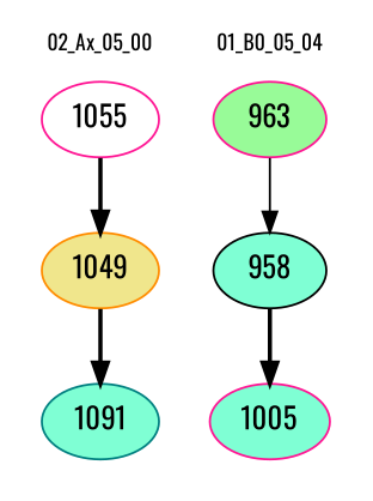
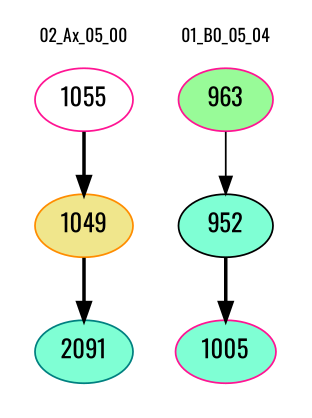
  digraph {
    fontname=Oswald
    node [color=deeppink fillcolor=aquamarine fontname=Oswald style=filled]
    edge [color=black fontname=Oswald style=bold]
    n1 [fillcolor=white label=1055]
    n2 [color=darkorange fillcolor=khaki label=1049]
-   n3 [color=teal label=1091]
+   n3 [color=teal label=2091]
    n4 [fillcolor=palegreen label=963]
-   n5 [color=black label=958]
+   n5 [color=black label=952]
    n6 [label=1005]
    subgraph cluster_1 {
      color=white
      fontsize=10
      label="02_Ax_05_00"
      n1
      n2
      n3
    }
    subgraph cluster_2 {
      color=white
      fontsize=10
      label="01_B0_05_04"
      n4
      n5
      n6
    }
    n1 -> n2
    n2 -> n3
    n4 -> n5 [style=solid]
    n5 -> n6
  }
